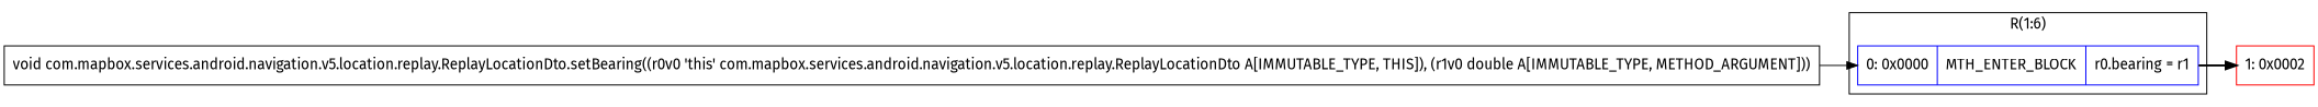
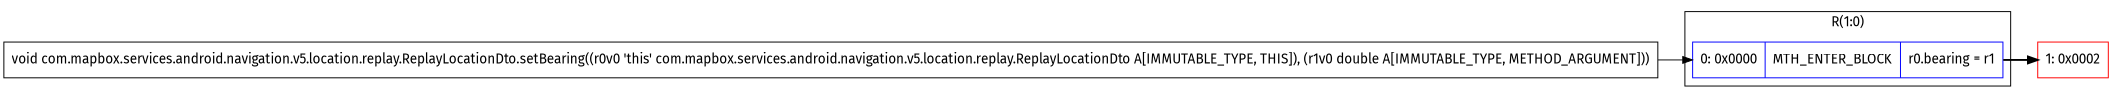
  digraph {
    rankdir=LR
    fontname="Fira Sans"
    node [shape=record fontname="Fira Sans"]
    edge [fontname="Fira Sans"]
    n1 [color=blue label="{0\:\ 0x0000|MTH_ENTER_BLOCK\l|r0.bearing = r1\l}"]
    n2 [color=red label="{1\:\ 0x0002}"]
    n3 [label="{void com.mapbox.services.android.navigation.v5.location.replay.ReplayLocationDto.setBearing((r0v0 'this' com.mapbox.services.android.navigation.v5.location.replay.ReplayLocationDto A[IMMUTABLE_TYPE, THIS]), (r1v0 double A[IMMUTABLE_TYPE, METHOD_ARGUMENT])) }"]
    subgraph cluster_1 {
-     label="R(1:6)"
+     label="R(1:0)"
      n1
    }
    n1 -> n2 [style=bold]
    n3 -> n1 [style=solid]
  }
